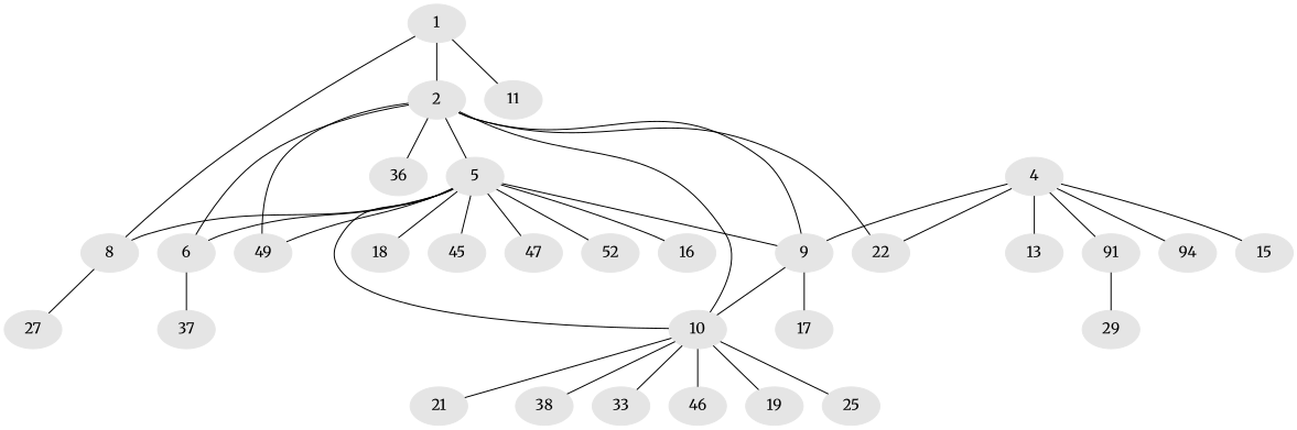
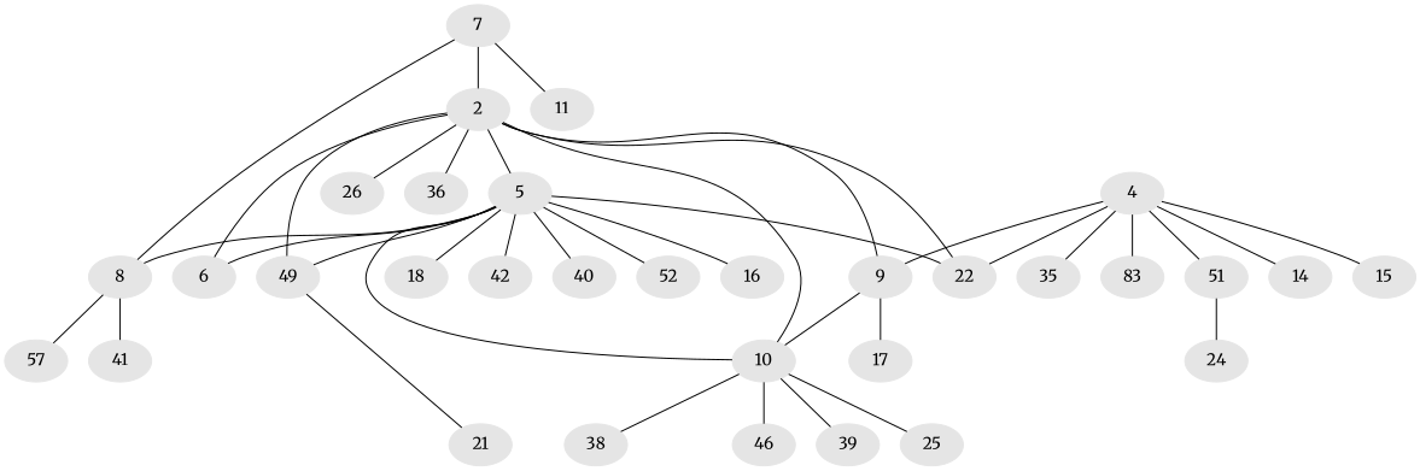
  graph {
    fontname=Merriweather
    node [color=gray90 fontname=Merriweather style=filled]
    edge [fontname=Merriweather]
-   1 [super="+32"]
+   1 [super="+32" label=7]
    2 [super="+3"]
    8 [super="+12"]
    11 [super="+23"]
    5 [super="+7"]
    6 [super="+34"]
    9 [super="+24"]
    10 [super="+20"]
+   26 [super="+48"]
    36
    49
    22 [super="+44"]
-   27 [super="+38"]
+   27 [super="+38" label=57]
+   41
    4 [super="+50"]
-   13 [super="+39"]
-   14 [label=94]
+   13 [super="+39" label=83]
+   14
    15 [super="+40"]
-   51 [label=91]
+   35
+   51
    16
    18 [super="+43"]
-   42 [label=45]
-   47
+   42
+   47 [label=40]
    52
-   37
    17
-   19 [super="+30"]
+   19 [super="+30" label=39]
    21
    25
    n31 [label=38 super="+31"]
-   33
    46
-   29
+   29 [label=24]
    1 -- 2
    1 -- 8
    1 -- 11
    2 -- 5 [weight=2]
    2 -- 6
    2 -- 9
    2 -- 10
+   2 -- 26
    2 -- 36
    2 -- 49
    2 -- 22
    8 -- 27
+   8 -- 41
    5 -- 8
    5 -- 6
-   5 -- 9
+   5 -- 22
    5 -- 10
    5 -- 49
    5 -- 16
    5 -- 18
    5 -- 42
    5 -- 47
    5 -- 52
-   6 -- 37
    9 -- 10
    9 -- 17
    10 -- 19
-   10 -- 21
+   49 -- 21
    10 -- 25
    10 -- n31
-   10 -- 33
    10 -- 46
    4 -- 9
    4 -- 22
    4 -- 13
    4 -- 14
    4 -- 15
+   4 -- 35
    4 -- 51
    51 -- 29
  }
